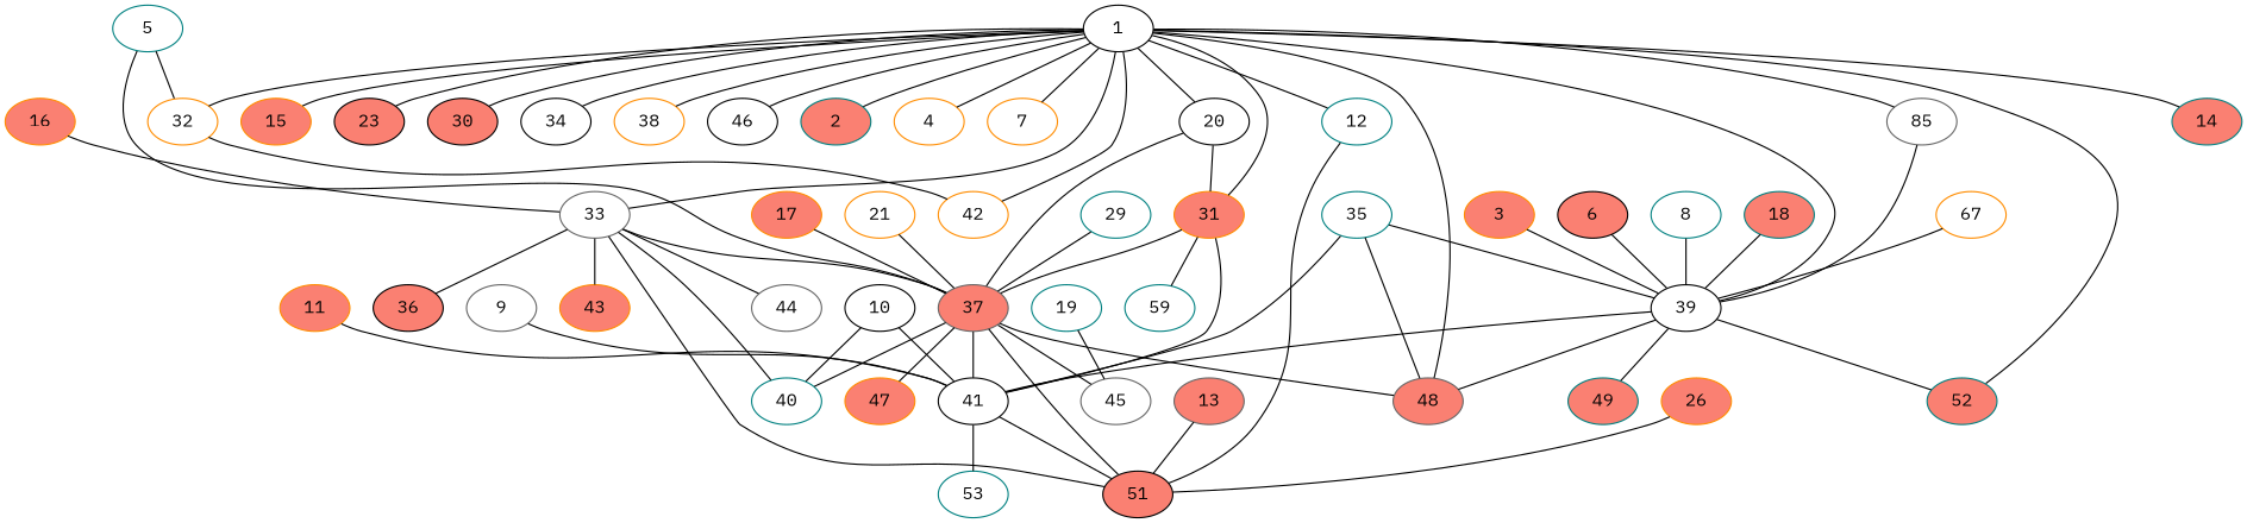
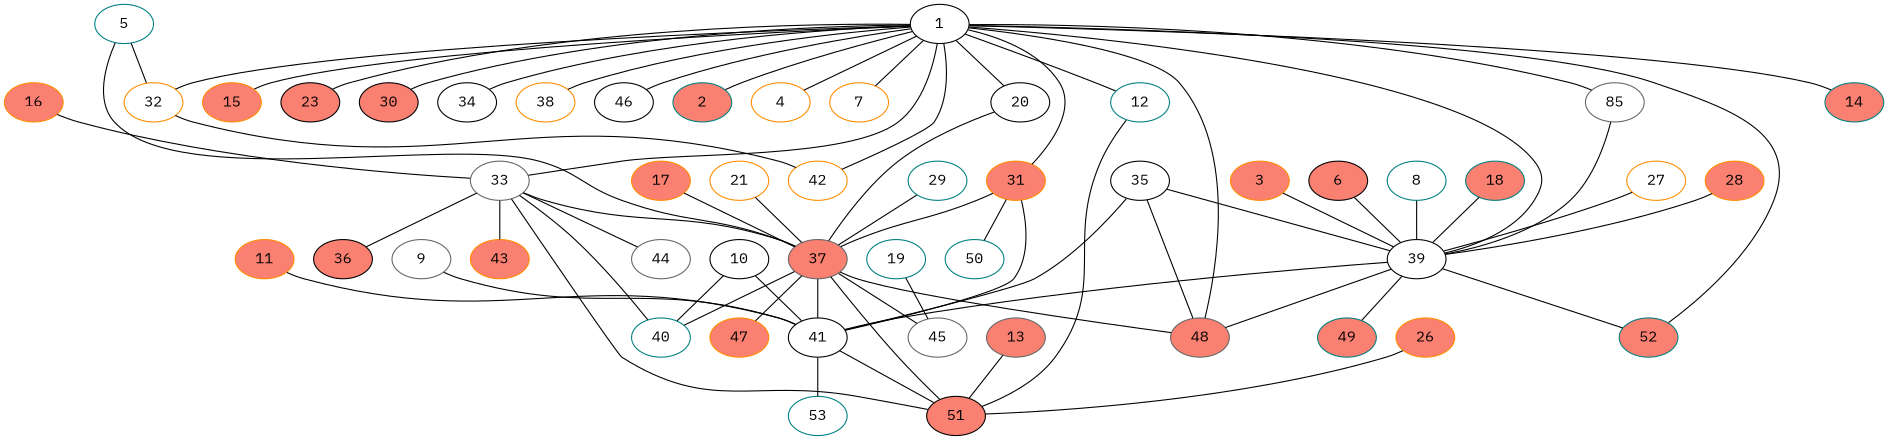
  graph {
    fontname="IBM Plex Mono"
    node [color=darkorange fillcolor=white fontname="IBM Plex Mono" style=filled]
    edge [fontname="IBM Plex Mono" weight=1.0]
    1 [color=black]
    2 [color=teal fillcolor=salmon]
    4
    7
    12 [color=teal]
    14 [color=teal fillcolor=salmon]
    15 [fillcolor=salmon]
    20 [color=black]
    23 [color=black fillcolor=salmon]
    n10 [color=gray40 label=85]
    30 [color=black fillcolor=salmon]
    31 [fillcolor=salmon]
    32
    33 [color=gray40]
    34 [color=black]
    38
    39 [color=black]
    42
    46 [color=black]
    48 [color=gray40 fillcolor=salmon]
    52 [color=teal fillcolor=salmon]
    51 [color=black fillcolor=salmon]
    37 [color=gray40 fillcolor=salmon]
    41 [color=black]
-   50 [color=teal label=59]
+   50 [color=teal]
    40 [color=teal]
    36 [color=black fillcolor=salmon]
    43 [fillcolor=salmon]
    44 [color=gray40]
    49 [color=teal fillcolor=salmon]
    3 [fillcolor=salmon]
    5 [color=teal]
    45 [color=gray40]
    47 [fillcolor=salmon]
    6 [color=black fillcolor=salmon]
    8 [color=teal]
    9 [color=gray40]
    53 [color=teal]
    10 [color=black]
    11 [fillcolor=salmon]
    13 [color=gray40 fillcolor=salmon]
    16 [fillcolor=salmon]
    17 [fillcolor=salmon]
    18 [color=teal fillcolor=salmon]
    19 [color=teal]
    21
    26 [fillcolor=salmon]
-   27 [label=67]
+   27
+   28 [fillcolor=salmon]
    29 [color=teal]
-   35 [color=teal]
+   35 [color=black]
    1 -- 2
    1 -- 4
    1 -- 7
    1 -- 12 [weight=2.0]
    1 -- 14
    1 -- 15
    1 -- 20
    1 -- 23
    1 -- n10
    1 -- 30
    1 -- 31
    1 -- 32
    1 -- 33
    1 -- 34
    1 -- 38
    1 -- 39
    1 -- 42
    1 -- 46
    1 -- 48 [weight=2.0]
    1 -- 52
    12 -- 51
-   20 -- 31
    20 -- 37 [weight=2.0]
    n10 -- 39
    31 -- 37
    31 -- 41
    31 -- 50
    32 -- 42
    33 -- 51
    33 -- 37
    33 -- 40
    33 -- 36
    33 -- 43
    33 -- 44
    39 -- 48
    39 -- 52
    39 -- 41
    39 -- 49
    37 -- 48
    37 -- 51
    37 -- 41
    37 -- 40
    37 -- 45
    37 -- 47
    41 -- 51
    41 -- 53
    3 -- 39
    5 -- 32
    5 -- 37
    6 -- 39
    8 -- 39
    9 -- 41
    10 -- 41
    10 -- 40
    11 -- 41
    13 -- 51
    16 -- 33
    17 -- 37
    18 -- 39
    19 -- 45
    21 -- 37
    26 -- 51
    27 -- 39
+   28 -- 39
    29 -- 37
    35 -- 39
    35 -- 48
    35 -- 41
  }
